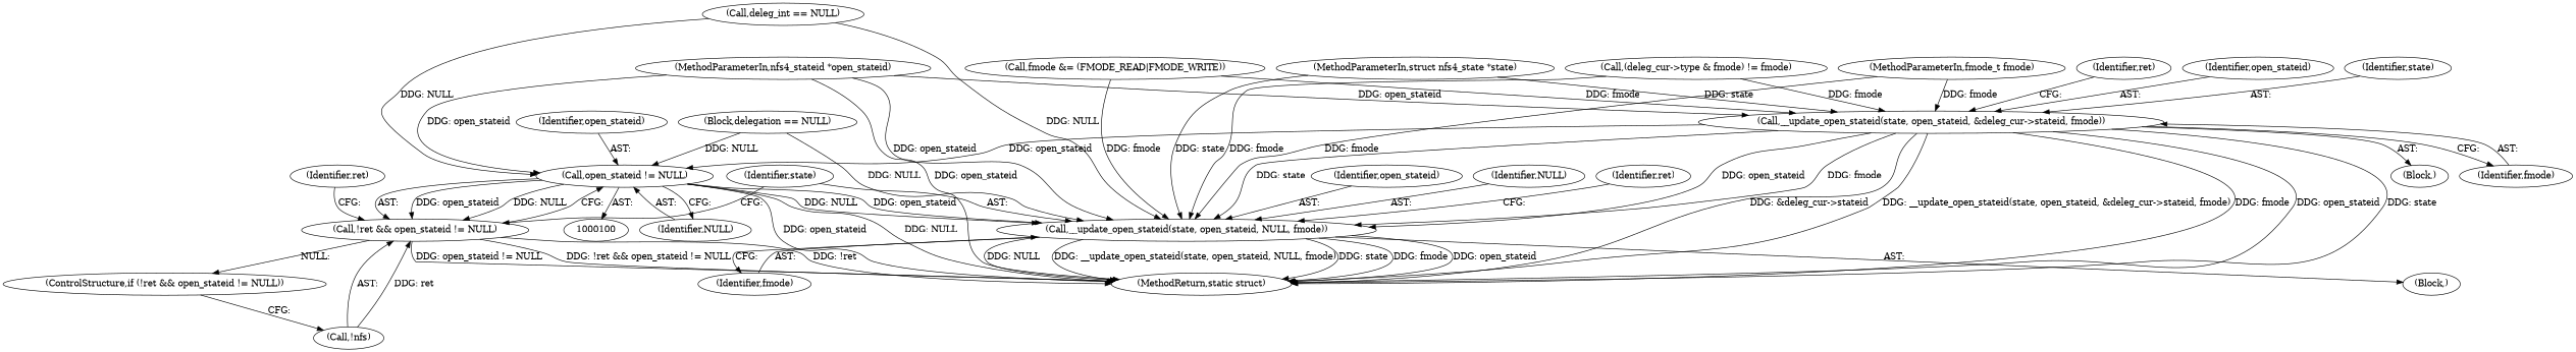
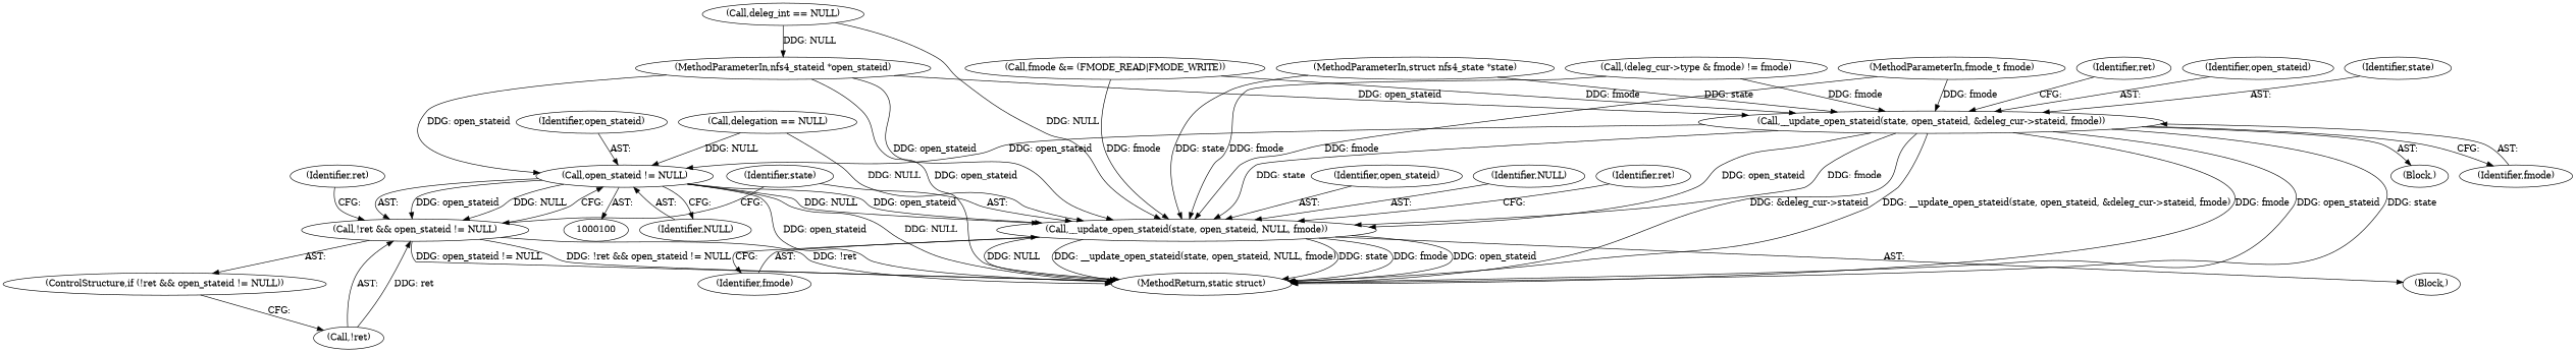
  digraph {
    n1 [label="(MethodParameterIn,nfs4_stateid *open_stateid)"]
    n2 [label="(Call,__update_open_stateid(state, open_stateid, &deleg_cur->stateid, fmode))"]
    n3 [label="(Call,open_stateid != NULL)"]
    n4 [label="(Call,__update_open_stateid(state, open_stateid, NULL, fmode))"]
    n5 [label="(MethodReturn,static struct)"]
    n6 [label="(Block,)"]
    n7 [label="(Identifier,fmode)"]
    1000100
    n9 [label="(Call,!ret && open_stateid != NULL)"]
    n10 [label="(Identifier,NULL)"]
    n11 [label="(Block,)"]
    n12 [label="(Identifier,fmode)"]
    n13 [label="(ControlStructure,if (!ret && open_stateid != NULL))"]
-   n14 [label="(Call,!nfs)"]
+   n14 [label="(Call,!ret)"]
    n15 [label="(Identifier,open_stateid)"]
    n16 [label="(MethodParameterIn,fmode_t fmode)"]
    n17 [label="(Call,deleg_int == NULL)"]
    n18 [label="(Identifier,ret)"]
-   n19 [label="(Block,delegation == NULL)"]
+   n19 [label="(Call,delegation == NULL)"]
    n20 [label="(Identifier,NULL)"]
    n21 [label="(Identifier,open_stateid)"]
    n22 [label="(Identifier,ret)"]
    n23 [label="(Identifier,open_stateid)"]
    n24 [label="(Identifier,ret)"]
    n25 [label="(Identifier,state)"]
    n26 [label="(MethodParameterIn,struct nfs4_state *state)"]
    n27 [label="(Identifier,state)"]
    n28 [label="(Call,fmode &= (FMODE_READ|FMODE_WRITE))"]
    n29 [label="(Call,(deleg_cur->type & fmode) != fmode)"]
    n1 -> n2 [label="DDG: open_stateid"]
    n1 -> n3 [label="DDG: open_stateid"]
    n1 -> n4 [label="DDG: open_stateid"]
    n1 -> n5 [label="DDG: open_stateid"]
    n2 -> n3 [label="DDG: open_stateid"]
    n2 -> n4 [label="DDG: state"]
    n2 -> n4 [label="DDG: open_stateid"]
    n2 -> n4 [label="DDG: fmode"]
    n2 -> n5 [label="DDG: &deleg_cur->stateid"]
    n2 -> n5 [label="DDG: __update_open_stateid(state, open_stateid, &deleg_cur->stateid, fmode)"]
    n2 -> n5 [label="DDG: fmode"]
    n2 -> n5 [label="DDG: open_stateid"]
    n2 -> n5 [label="DDG: state"]
    n2 -> n6 [label="AST: "]
    n2 -> n7 [label="CFG: "]
    n3 -> n4 [label="DDG: open_stateid"]
    n3 -> n4 [label="DDG: NULL"]
    n3 -> n5 [label="DDG: open_stateid"]
    n3 -> n5 [label="DDG: NULL"]
    n3 -> 1000100 [label="AST: "]
    n3 -> n9 [label="AST: "]
    n3 -> n9 [label="DDG: open_stateid"]
    n3 -> n9 [label="DDG: NULL"]
    n3 -> n10 [label="CFG: "]
    n4 -> n5 [label="DDG: NULL"]
    n4 -> n5 [label="DDG: __update_open_stateid(state, open_stateid, NULL, fmode)"]
    n4 -> n5 [label="DDG: state"]
    n4 -> n5 [label="DDG: fmode"]
    n4 -> n5 [label="DDG: open_stateid"]
    n4 -> n11 [label="AST: "]
    n4 -> n12 [label="CFG: "]
    n7 -> n2 [label="AST: "]
    n9 -> n3 [label="CFG: "]
    n9 -> n5 [label="DDG: !ret"]
    n9 -> n5 [label="DDG: open_stateid != NULL"]
    n9 -> n5 [label="DDG: !ret && open_stateid != NULL"]
-   n9 -> n13 [label="NULL: "]
+   n9 -> n13 [label="AST: "]
    n10 -> n3 [label="AST: "]
    n12 -> n4 [label="AST: "]
    n13 -> n14 [label="CFG: "]
    n14 -> n9 [label="AST: "]
    n14 -> n9 [label="DDG: ret"]
    n15 -> n4 [label="AST: "]
    n16 -> n2 [label="DDG: fmode"]
    n16 -> n4 [label="DDG: fmode"]
-   n17 -> n3 [label="DDG: NULL"]
+   n17 -> n1 [label="DDG: NULL"]
    n17 -> n4 [label="DDG: NULL"]
    n18 -> n2 [label="CFG: "]
    n19 -> n3 [label="DDG: NULL"]
    n19 -> n4 [label="DDG: NULL"]
    n20 -> n4 [label="AST: "]
    n21 -> n3 [label="AST: "]
    n22 -> n9 [label="CFG: "]
    n23 -> n2 [label="AST: "]
    n24 -> n4 [label="CFG: "]
    n25 -> n2 [label="AST: "]
    n26 -> n2 [label="DDG: state"]
    n26 -> n4 [label="DDG: state"]
    n27 -> n4 [label="AST: "]
    n27 -> n9 [label="CFG: "]
    n28 -> n2 [label="DDG: fmode"]
    n28 -> n4 [label="DDG: fmode"]
    n29 -> n2 [label="DDG: fmode"]
    n29 -> n4 [label="DDG: fmode"]
  }
